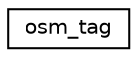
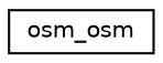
  digraph {
    rankdir=LR
-   n1 [color=black fillcolor=white fontname=Helvetica fontsize=10 height=0.2 label=osm_tag shape=record style=filled width=0.4]
+   n1 [color=black fillcolor=white fontname=Helvetica fontsize=10 height=0.2 label=osm_osm shape=record style=filled width=0.4]
  }
